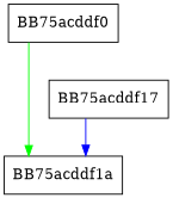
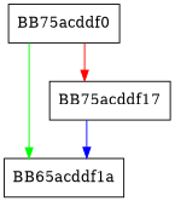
  digraph {
    splines=ortho
    node [shape=box]
    n1 [label=BB75acddf0]
-   BB75acddf1a
+   BB75acddf1a [label=BB65acddf1a]
    BB75acddf17
    n1 -> BB75acddf1a [color=green]
+   n1 -> BB75acddf17 [color=red]
    BB75acddf17 -> BB75acddf1a [color=blue]
  }
